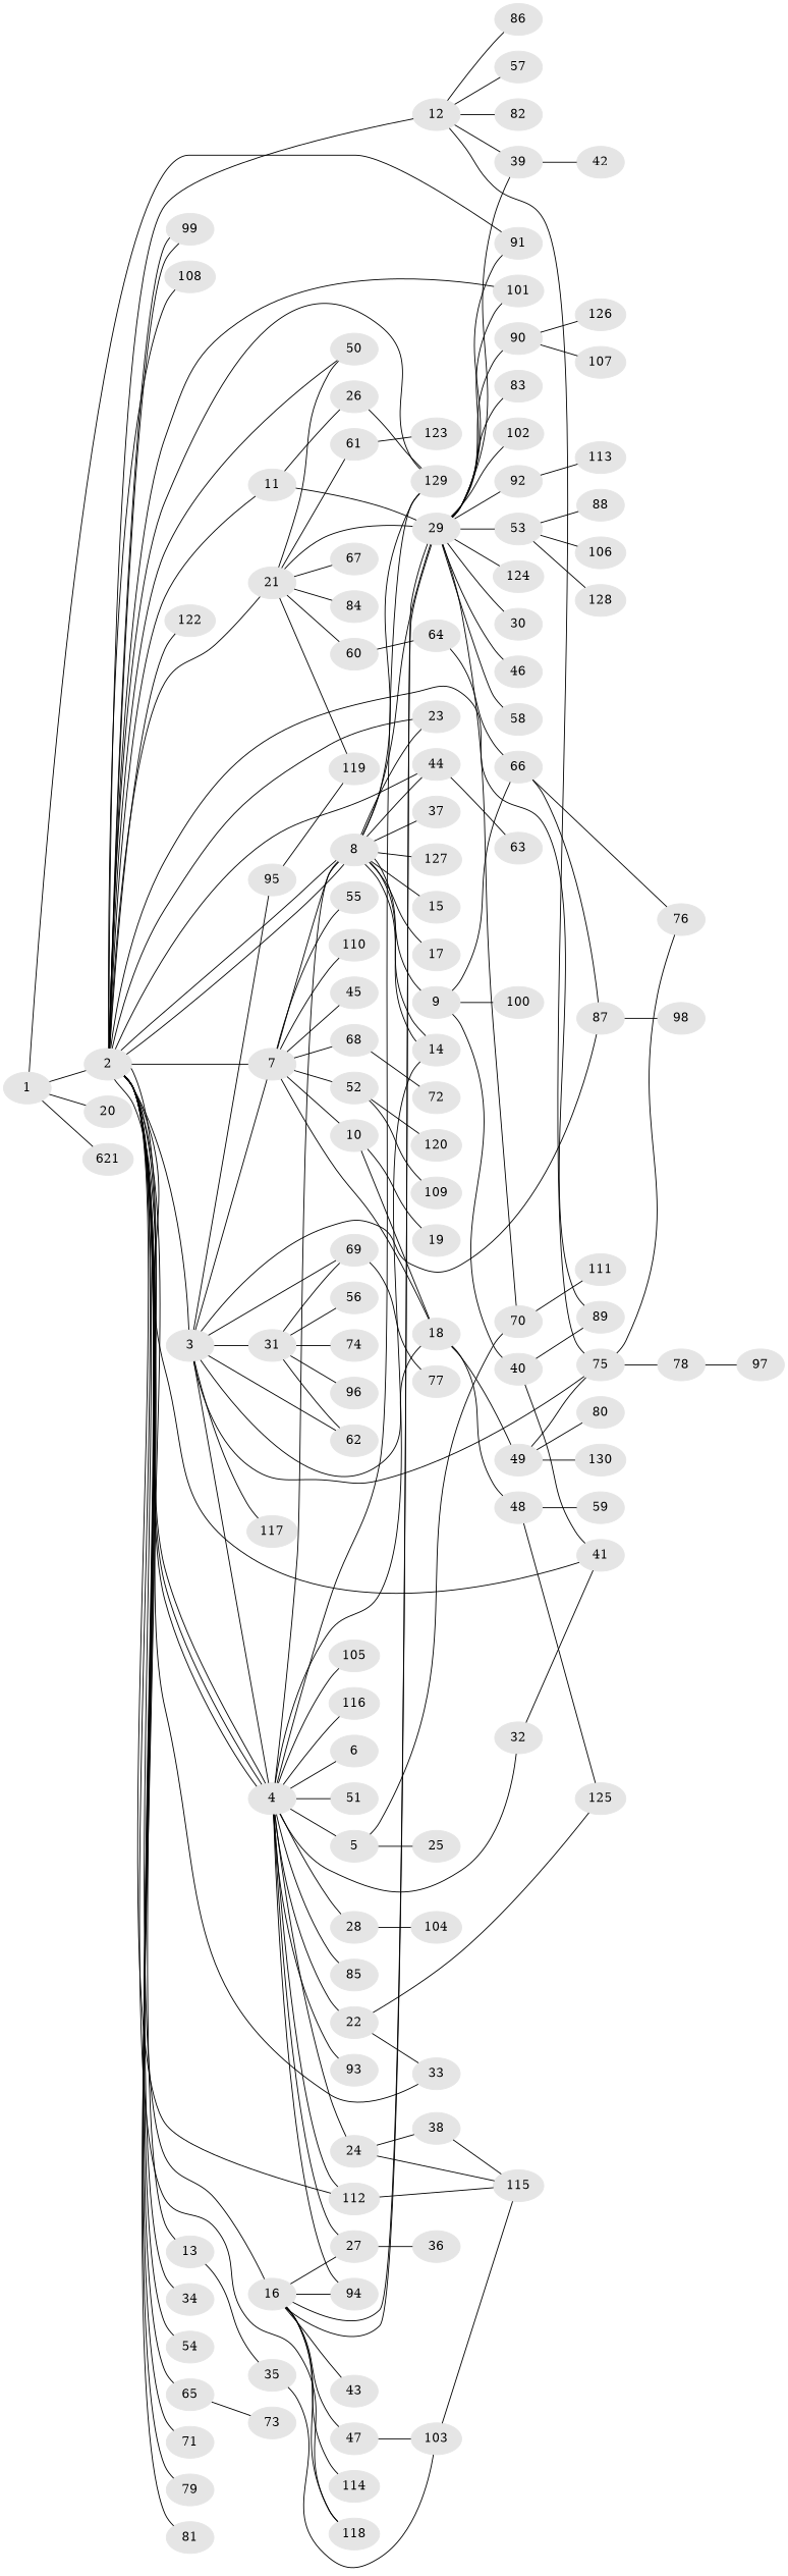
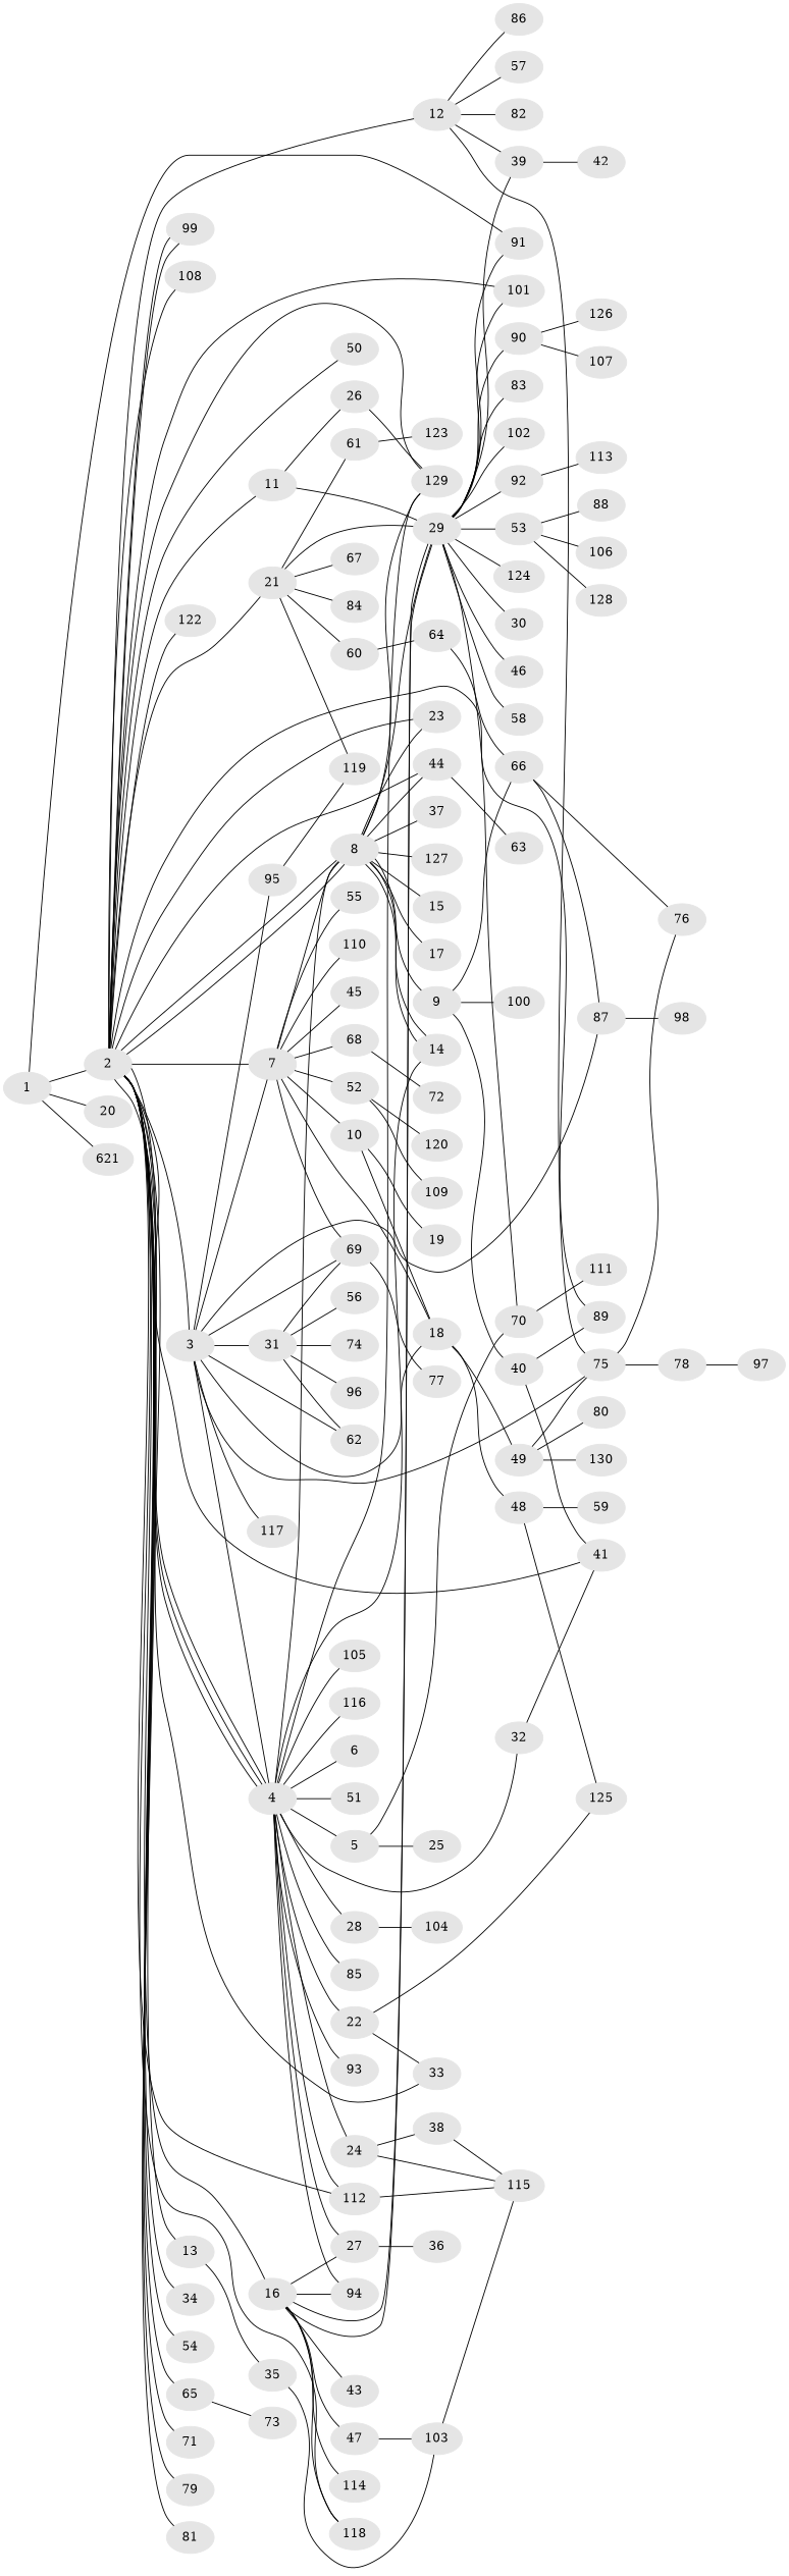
  graph {
    rankdir=LR
    node [color=gray90 style=filled]
    1
    2
    20
    91
    n5 [label=621]
    3
    4
    7
    8
    11
    12
    13
    16
    21
    23
    33
    34
    41
    44
    50
    54
    65
    71
    79
    81
    89
    99
    101
    108
    112
    118
    122
    129
    18
    31
    62
    69
    75
    87
    95
    117
    5
    6
    14
    22
    24
    27
    28
    32
    51
    85
    93
    94
    105
    116
    10
    45
    52
    55
    68
    110
    9
    15
    17
    29
    37
    127
    26
    39
    57
    82
    86
    35
    43
    47
    114
    60
    61
    67
    84
    119
    63
    73
    115
    48
    49
    56
    74
    96
    77
    76
    78
    98
    25
    70
    125
    38
    36
    104
    111
    19
    109
    120
    72
    40
    66
    100
    30
    46
    53
    58
    83
    90
    92
    102
    124
    42
    103
    59
    80
    130
    64
    123
    88
    106
    128
    107
    126
    113
    97
    1 -- 2
    1 -- 20
    1 -- 91
    1 -- n5
    2 -- 3
    2 -- 4
    2 -- 4
    2 -- 4
    2 -- 7
    2 -- 8
    2 -- 8
    2 -- 11
    2 -- 12
    2 -- 13
    2 -- 16
    2 -- 21
    2 -- 23
    2 -- 33
    2 -- 34
    2 -- 41
    2 -- 44
    2 -- 50
    2 -- 54
    2 -- 65
    2 -- 71
    2 -- 79
    2 -- 81
    2 -- 89
    2 -- 99
    2 -- 99
    2 -- 101
    2 -- 108
    2 -- 112
    2 -- 118
    2 -- 122
    2 -- 129
    3 -- 4
    3 -- 7
    3 -- 18
    3 -- 31
    3 -- 62
    3 -- 69
    3 -- 75
    3 -- 87
    3 -- 95
    3 -- 117
    4 -- 8
    4 -- 112
    4 -- 129
    4 -- 5
    4 -- 6
    4 -- 14
    4 -- 22
    4 -- 24
    4 -- 27
    4 -- 28
    4 -- 32
    4 -- 51
    4 -- 85
    4 -- 93
    4 -- 94
    4 -- 105
    4 -- 116
    7 -- 8
    7 -- 18
+   7 -- 69
    7 -- 10
    7 -- 45
    7 -- 52
    7 -- 55
    7 -- 68
    7 -- 110
    8 -- 23
    8 -- 44
    8 -- 129
    8 -- 14
    8 -- 14
    8 -- 9
    8 -- 15
    8 -- 17
    8 -- 29
    8 -- 37
    8 -- 127
    11 -- 29
    11 -- 26
    12 -- 75
    12 -- 39
    12 -- 57
    12 -- 82
    12 -- 86
    13 -- 35
    16 -- 118
    16 -- 27
    16 -- 94
    16 -- 29
    16 -- 29
    16 -- 43
    16 -- 47
    16 -- 114
-   21 -- 50
    21 -- 29
    21 -- 60
    21 -- 61
    21 -- 67
    21 -- 84
    21 -- 119
    44 -- 63
    65 -- 73
    112 -- 115
    18 -- 48
    18 -- 49
    31 -- 62
    31 -- 69
    31 -- 56
    31 -- 74
    31 -- 96
    69 -- 77
    75 -- 76
    75 -- 78
    87 -- 98
    95 -- 119
    5 -- 25
    5 -- 70
    22 -- 33
    22 -- 125
    24 -- 115
    24 -- 38
    27 -- 36
    28 -- 104
    32 -- 41
    10 -- 18
    10 -- 19
    52 -- 109
    52 -- 120
    68 -- 72
    9 -- 40
    9 -- 66
    9 -- 100
    29 -- 91
    29 -- 101
    29 -- 39
    29 -- 70
    29 -- 30
    29 -- 46
    29 -- 53
    29 -- 58
    29 -- 83
    29 -- 90
    29 -- 92
    29 -- 102
    29 -- 124
    26 -- 129
    39 -- 42
    35 -- 103
    47 -- 103
    60 -- 64
    61 -- 123
    48 -- 125
    48 -- 59
    49 -- 75
    49 -- 80
    49 -- 130
    78 -- 97
    70 -- 111
    38 -- 115
    40 -- 41
    40 -- 89
    66 -- 87
    66 -- 76
    53 -- 88
    53 -- 106
    53 -- 128
    90 -- 107
    90 -- 126
    92 -- 113
    103 -- 115
    64 -- 66
  }
